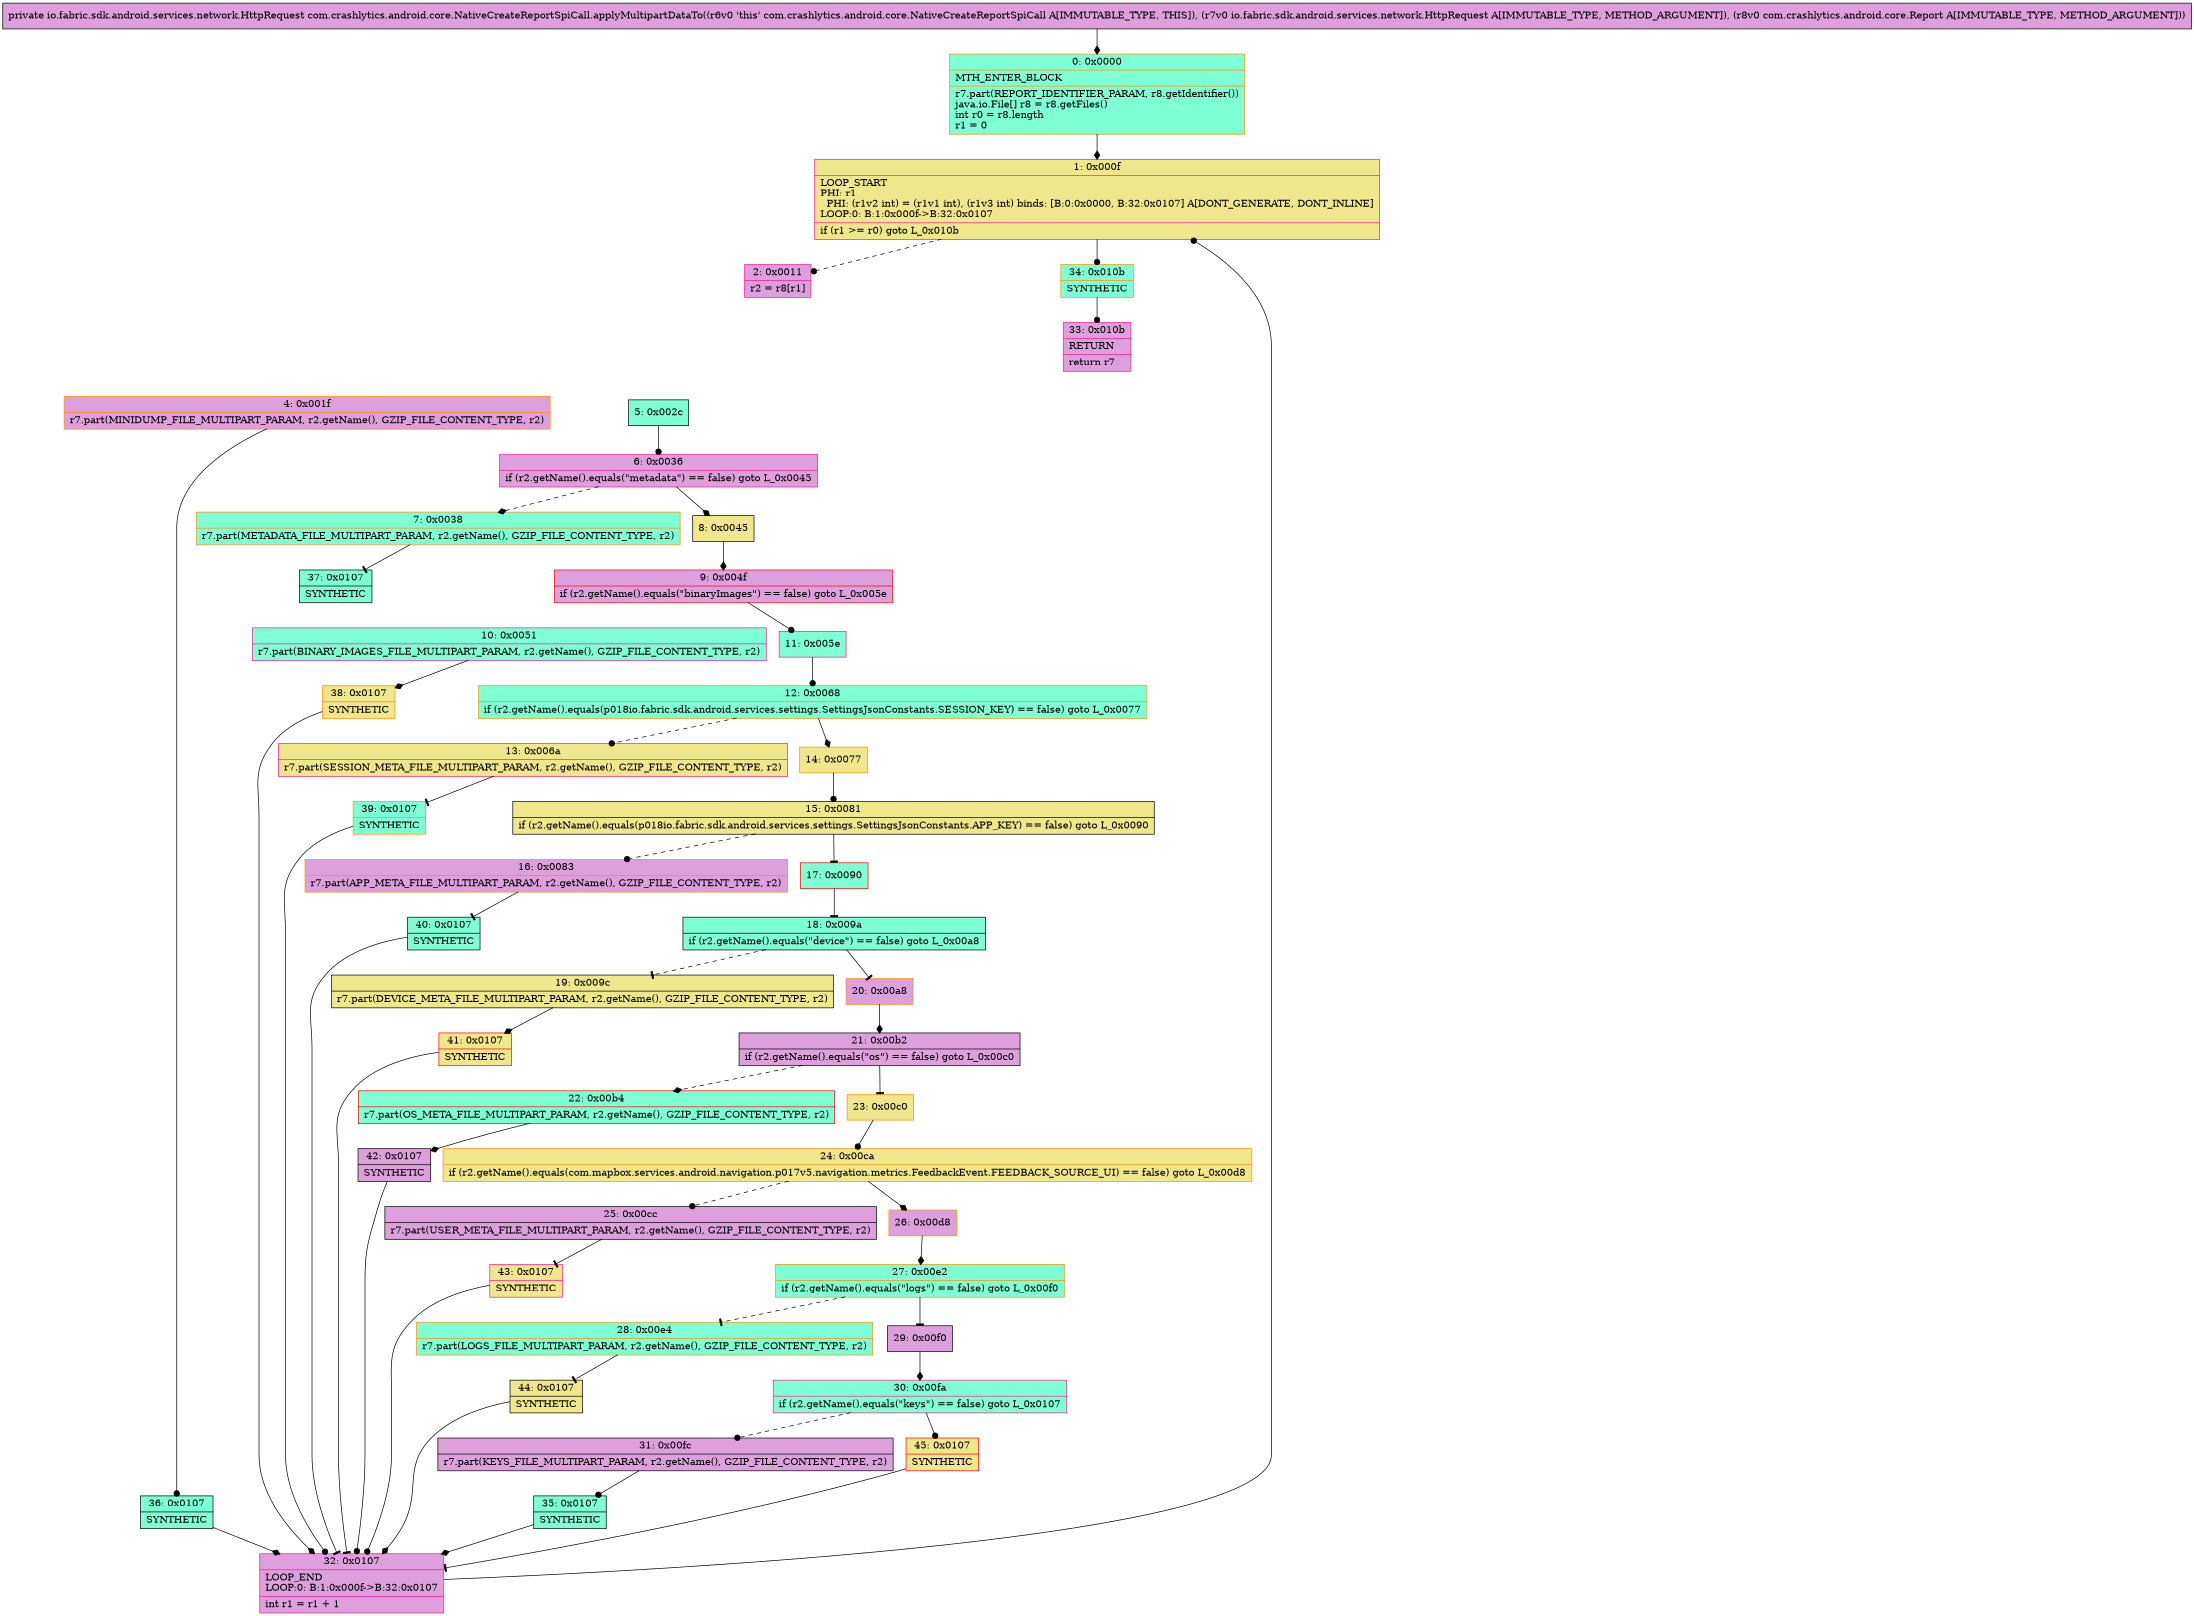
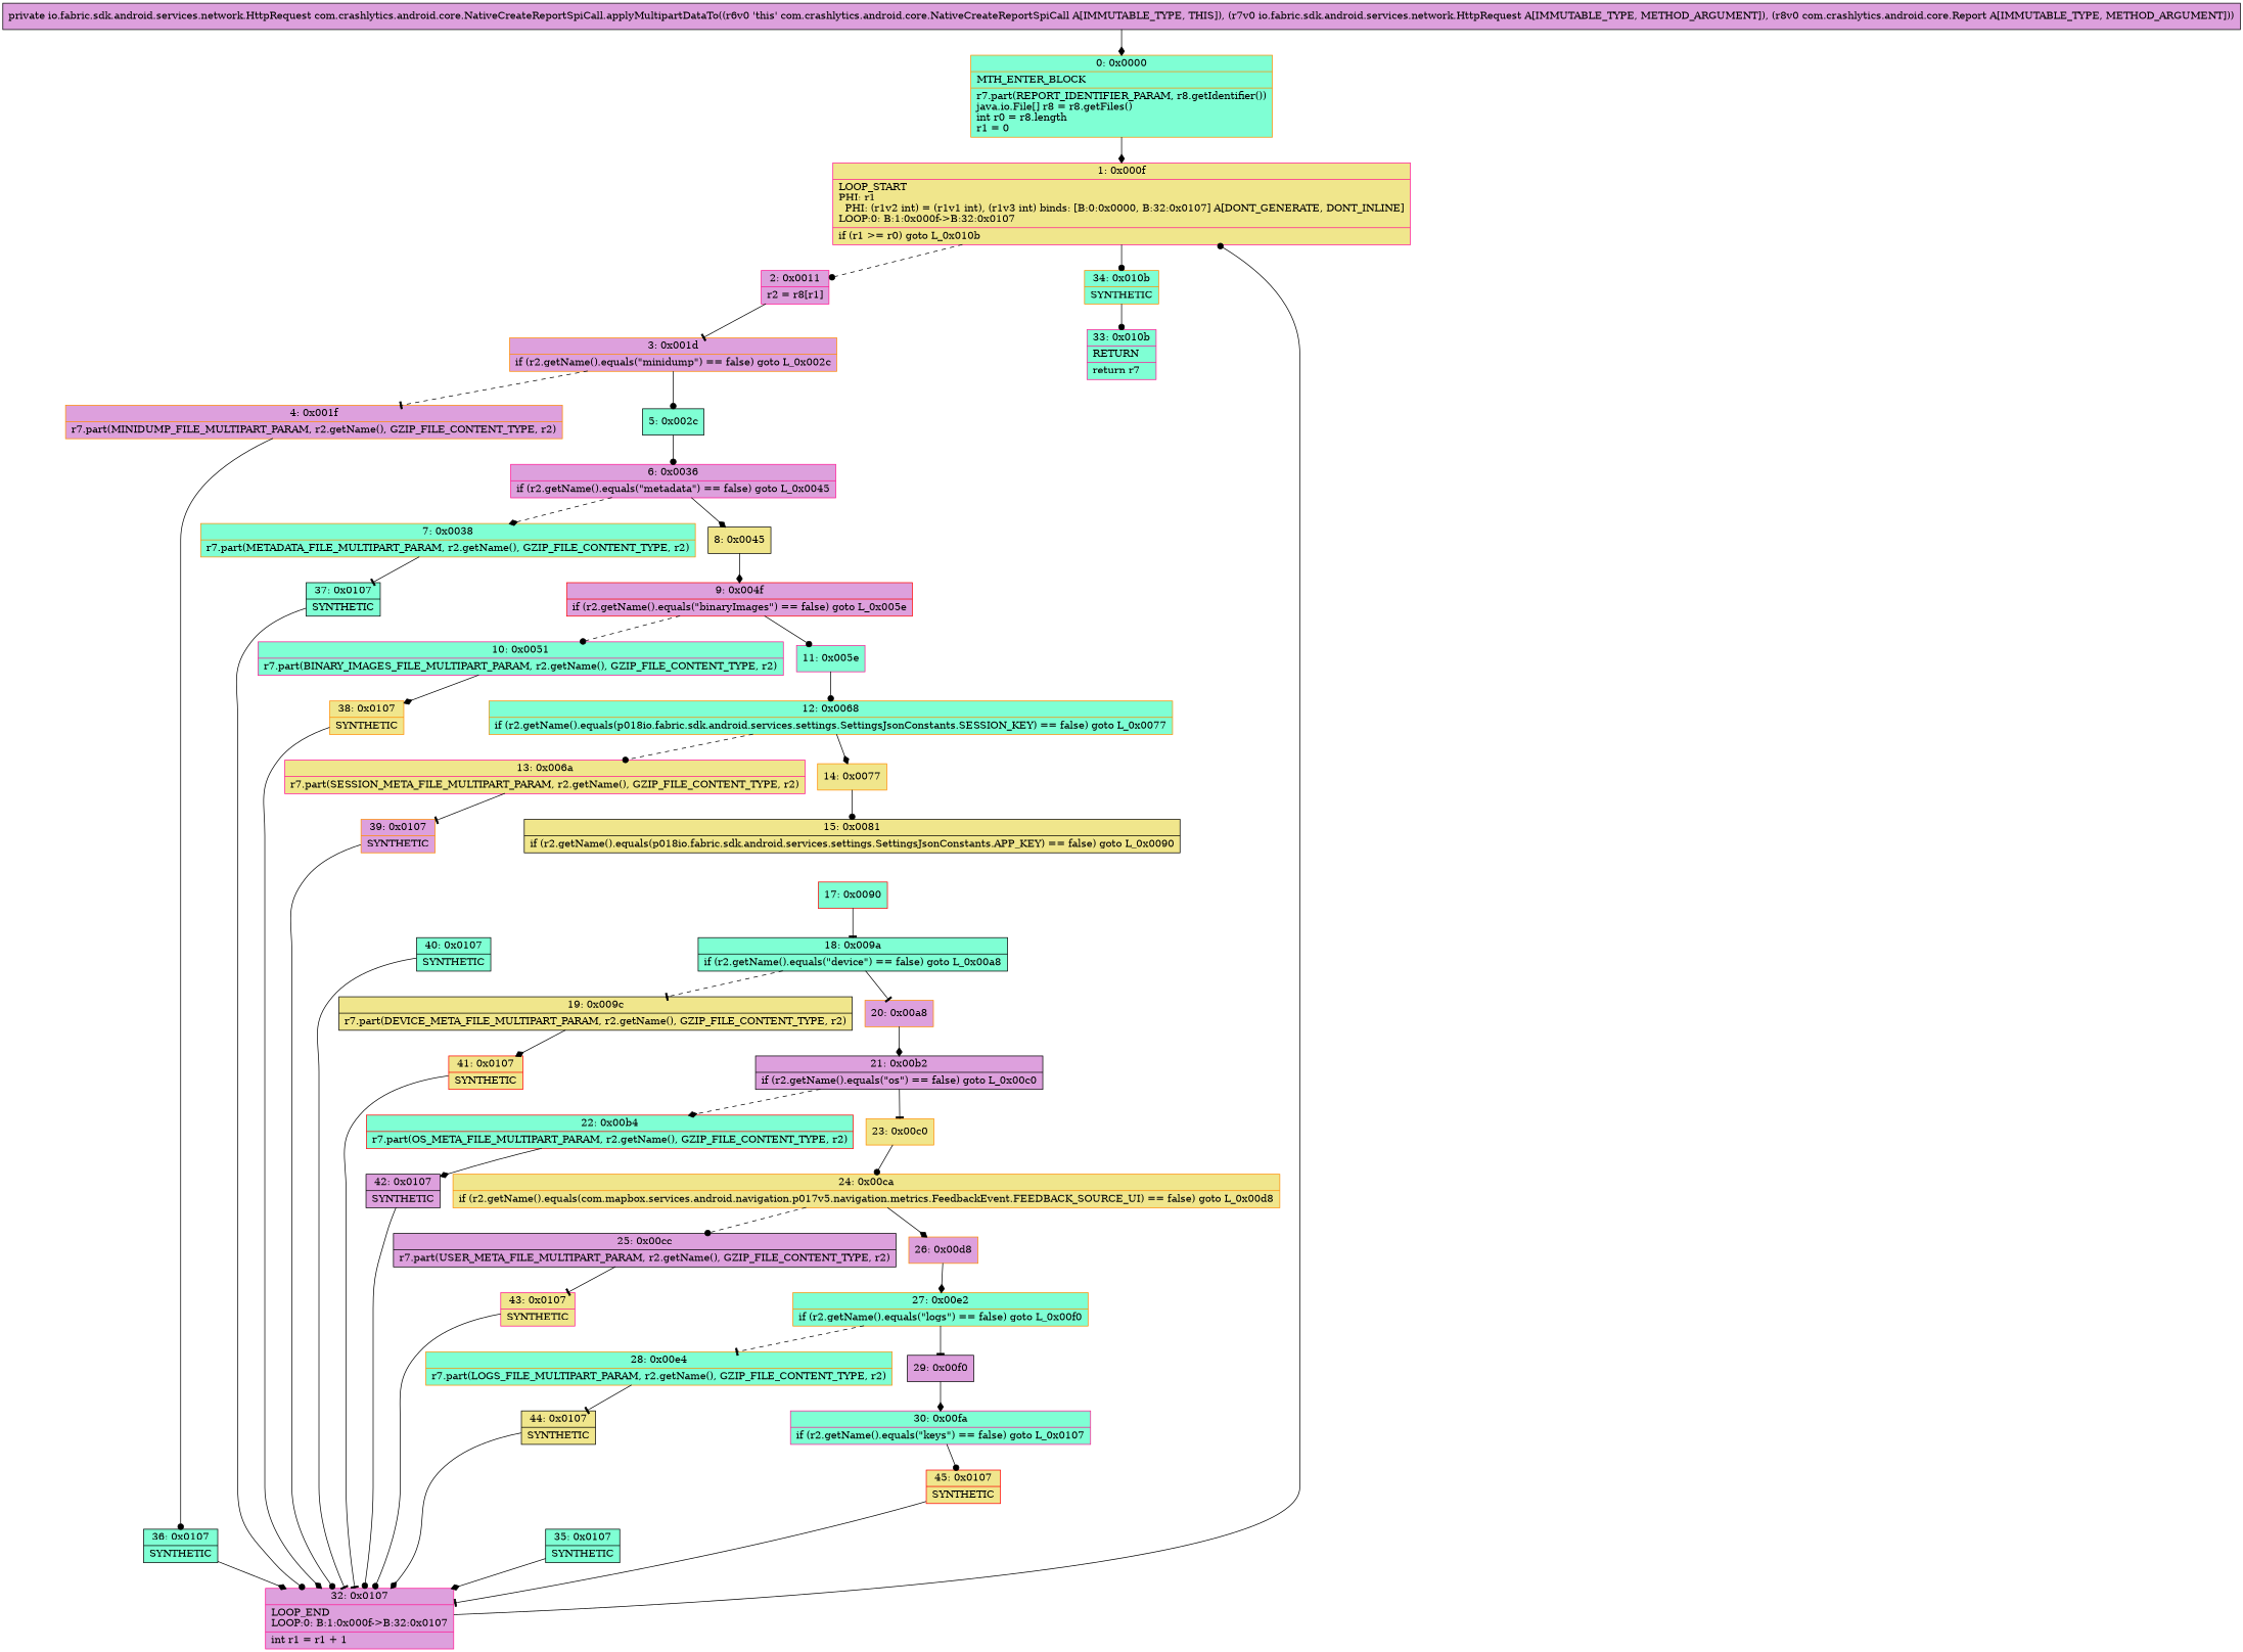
  digraph {
    node [color=darkorange fillcolor=aquamarine shape=record style=filled]
    edge [arrowhead=dot]
    n1 [label="{0\:\ 0x0000|MTH_ENTER_BLOCK\l|r7.part(REPORT_IDENTIFIER_PARAM, r8.getIdentifier())\ljava.io.File[] r8 = r8.getFiles()\lint r0 = r8.length\lr1 = 0\l}"]
    n2 [color=deeppink fillcolor=khaki label="{1\:\ 0x000f|LOOP_START\lPHI: r1 \l  PHI: (r1v2 int) = (r1v1 int), (r1v3 int) binds: [B:0:0x0000, B:32:0x0107] A[DONT_GENERATE, DONT_INLINE]\lLOOP:0: B:1:0x000f\-\>B:32:0x0107\l|if (r1 \>= r0) goto L_0x010b\l}"]
    n3 [color=deeppink fillcolor=plum label="{2\:\ 0x0011|r2 = r8[r1]\l}"]
    n4 [label="{34\:\ 0x010b|SYNTHETIC\l}"]
-   n6 [color=deeppink fillcolor=plum label="{33\:\ 0x010b|RETURN\l|return r7\l}"]
+   n5 [fillcolor=plum label="{3\:\ 0x001d|if (r2.getName().equals(\"minidump\") == false) goto L_0x002c\l}"]
+   n6 [color=deeppink label="{33\:\ 0x010b|RETURN\l|return r7\l}"]
    n7 [fillcolor=plum label="{4\:\ 0x001f|r7.part(MINIDUMP_FILE_MULTIPART_PARAM, r2.getName(), GZIP_FILE_CONTENT_TYPE, r2)\l}"]
    n8 [color=black label="{5\:\ 0x002c}"]
    n9 [color=black label="{36\:\ 0x0107|SYNTHETIC\l}"]
    n10 [color=deeppink fillcolor=plum label="{6\:\ 0x0036|if (r2.getName().equals(\"metadata\") == false) goto L_0x0045\l}"]
    n11 [color=deeppink fillcolor=plum label="{32\:\ 0x0107|LOOP_END\lLOOP:0: B:1:0x000f\-\>B:32:0x0107\l|int r1 = r1 + 1\l}"]
    n12 [label="{7\:\ 0x0038|r7.part(METADATA_FILE_MULTIPART_PARAM, r2.getName(), GZIP_FILE_CONTENT_TYPE, r2)\l}"]
    n13 [color=black fillcolor=khaki label="{8\:\ 0x0045}"]
    n14 [color=black label="{37\:\ 0x0107|SYNTHETIC\l}"]
    n15 [color=red fillcolor=plum label="{9\:\ 0x004f|if (r2.getName().equals(\"binaryImages\") == false) goto L_0x005e\l}"]
    n16 [color=deeppink label="{10\:\ 0x0051|r7.part(BINARY_IMAGES_FILE_MULTIPART_PARAM, r2.getName(), GZIP_FILE_CONTENT_TYPE, r2)\l}"]
    n17 [color=deeppink label="{11\:\ 0x005e}"]
    n18 [fillcolor=khaki label="{38\:\ 0x0107|SYNTHETIC\l}"]
    n19 [label="{12\:\ 0x0068|if (r2.getName().equals(p018io.fabric.sdk.android.services.settings.SettingsJsonConstants.SESSION_KEY) == false) goto L_0x0077\l}"]
    n20 [color=deeppink fillcolor=khaki label="{13\:\ 0x006a|r7.part(SESSION_META_FILE_MULTIPART_PARAM, r2.getName(), GZIP_FILE_CONTENT_TYPE, r2)\l}"]
    n21 [fillcolor=khaki label="{14\:\ 0x0077}"]
-   n22 [label="{39\:\ 0x0107|SYNTHETIC\l}"]
+   n22 [fillcolor=plum label="{39\:\ 0x0107|SYNTHETIC\l}"]
    n23 [color=black fillcolor=khaki label="{15\:\ 0x0081|if (r2.getName().equals(p018io.fabric.sdk.android.services.settings.SettingsJsonConstants.APP_KEY) == false) goto L_0x0090\l}"]
-   n24 [fillcolor=plum label="{16\:\ 0x0083|r7.part(APP_META_FILE_MULTIPART_PARAM, r2.getName(), GZIP_FILE_CONTENT_TYPE, r2)\l}"]
    n25 [color=red label="{17\:\ 0x0090}"]
    n26 [color=black label="{40\:\ 0x0107|SYNTHETIC\l}"]
    n27 [color=black label="{18\:\ 0x009a|if (r2.getName().equals(\"device\") == false) goto L_0x00a8\l}"]
    n28 [color=black fillcolor=khaki label="{19\:\ 0x009c|r7.part(DEVICE_META_FILE_MULTIPART_PARAM, r2.getName(), GZIP_FILE_CONTENT_TYPE, r2)\l}"]
    n29 [fillcolor=plum label="{20\:\ 0x00a8}"]
    n30 [color=red fillcolor=khaki label="{41\:\ 0x0107|SYNTHETIC\l}"]
    n31 [color=black fillcolor=plum label="{21\:\ 0x00b2|if (r2.getName().equals(\"os\") == false) goto L_0x00c0\l}"]
    n32 [color=red label="{22\:\ 0x00b4|r7.part(OS_META_FILE_MULTIPART_PARAM, r2.getName(), GZIP_FILE_CONTENT_TYPE, r2)\l}"]
    n33 [fillcolor=khaki label="{23\:\ 0x00c0}"]
    n34 [color=black fillcolor=plum label="{42\:\ 0x0107|SYNTHETIC\l}"]
    n35 [fillcolor=khaki label="{24\:\ 0x00ca|if (r2.getName().equals(com.mapbox.services.android.navigation.p017v5.navigation.metrics.FeedbackEvent.FEEDBACK_SOURCE_UI) == false) goto L_0x00d8\l}"]
    n36 [color=black fillcolor=plum label="{25\:\ 0x00cc|r7.part(USER_META_FILE_MULTIPART_PARAM, r2.getName(), GZIP_FILE_CONTENT_TYPE, r2)\l}"]
    n37 [fillcolor=plum label="{26\:\ 0x00d8}"]
    n38 [color=deeppink fillcolor=khaki label="{43\:\ 0x0107|SYNTHETIC\l}"]
    n39 [label="{27\:\ 0x00e2|if (r2.getName().equals(\"logs\") == false) goto L_0x00f0\l}"]
    n40 [label="{28\:\ 0x00e4|r7.part(LOGS_FILE_MULTIPART_PARAM, r2.getName(), GZIP_FILE_CONTENT_TYPE, r2)\l}"]
    n41 [color=black fillcolor=plum label="{29\:\ 0x00f0}"]
    n42 [color=black fillcolor=khaki label="{44\:\ 0x0107|SYNTHETIC\l}"]
    n43 [color=deeppink label="{30\:\ 0x00fa|if (r2.getName().equals(\"keys\") == false) goto L_0x0107\l}"]
-   n44 [color=black fillcolor=plum label="{31\:\ 0x00fc|r7.part(KEYS_FILE_MULTIPART_PARAM, r2.getName(), GZIP_FILE_CONTENT_TYPE, r2)\l}"]
    n45 [color=red fillcolor=khaki label="{45\:\ 0x0107|SYNTHETIC\l}"]
    n46 [color=black label="{35\:\ 0x0107|SYNTHETIC\l}"]
    n47 [color=black fillcolor=plum label="{private io.fabric.sdk.android.services.network.HttpRequest com.crashlytics.android.core.NativeCreateReportSpiCall.applyMultipartDataTo((r6v0 'this' com.crashlytics.android.core.NativeCreateReportSpiCall A[IMMUTABLE_TYPE, THIS]), (r7v0 io.fabric.sdk.android.services.network.HttpRequest A[IMMUTABLE_TYPE, METHOD_ARGUMENT]), (r8v0 com.crashlytics.android.core.Report A[IMMUTABLE_TYPE, METHOD_ARGUMENT])) }"]
    n1 -> n2 [arrowhead=diamond]
    n2 -> n3 [style=dashed]
    n2 -> n4
+   n3 -> n5 [arrowhead=tee]
    n4 -> n6
+   n5 -> n7 [arrowhead=tee style=dashed]
+   n5 -> n8
    n7 -> n9
    n8 -> n10
    n9 -> n11 [arrowhead=diamond]
    n10 -> n12 [arrowhead=diamond style=dashed]
    n10 -> n13 [arrowhead=diamond]
    n11 -> n2
    n12 -> n14 [arrowhead=tee]
    n13 -> n15 [arrowhead=diamond]
+   n14 -> n11
+   n15 -> n16 [style=dashed]
    n15 -> n17
    n16 -> n18 [arrowhead=diamond]
    n17 -> n19
    n18 -> n11 [arrowhead=diamond]
    n19 -> n20 [style=dashed]
    n19 -> n21 [arrowhead=diamond]
    n20 -> n22 [arrowhead=tee]
    n21 -> n23
    n22 -> n11
-   n23 -> n24 [style=dashed]
-   n23 -> n25 [arrowhead=tee]
-   n24 -> n26 [arrowhead=tee]
    n25 -> n27 [arrowhead=tee]
    n26 -> n11 [arrowhead=tee]
    n27 -> n28 [arrowhead=tee style=dashed]
    n27 -> n29 [arrowhead=tee]
    n28 -> n30 [arrowhead=diamond]
    n29 -> n31 [arrowhead=diamond]
    n30 -> n11 [arrowhead=tee]
    n31 -> n32 [arrowhead=diamond style=dashed]
    n31 -> n33 [arrowhead=tee]
    n32 -> n34 [arrowhead=diamond]
    n33 -> n35
    n34 -> n11
    n35 -> n36 [style=dashed]
    n35 -> n37 [arrowhead=diamond]
    n36 -> n38 [arrowhead=tee]
    n37 -> n39 [arrowhead=diamond]
    n38 -> n11
    n39 -> n40 [arrowhead=tee style=dashed]
    n39 -> n41 [arrowhead=tee]
    n40 -> n42 [arrowhead=tee]
    n41 -> n43 [arrowhead=diamond]
    n42 -> n11 [arrowhead=diamond]
-   n43 -> n44 [style=dashed]
    n43 -> n45
-   n44 -> n46
    n45 -> n11 [arrowhead=tee]
    n46 -> n11 [arrowhead=diamond]
    n47 -> n1 [arrowhead=diamond]
  }
